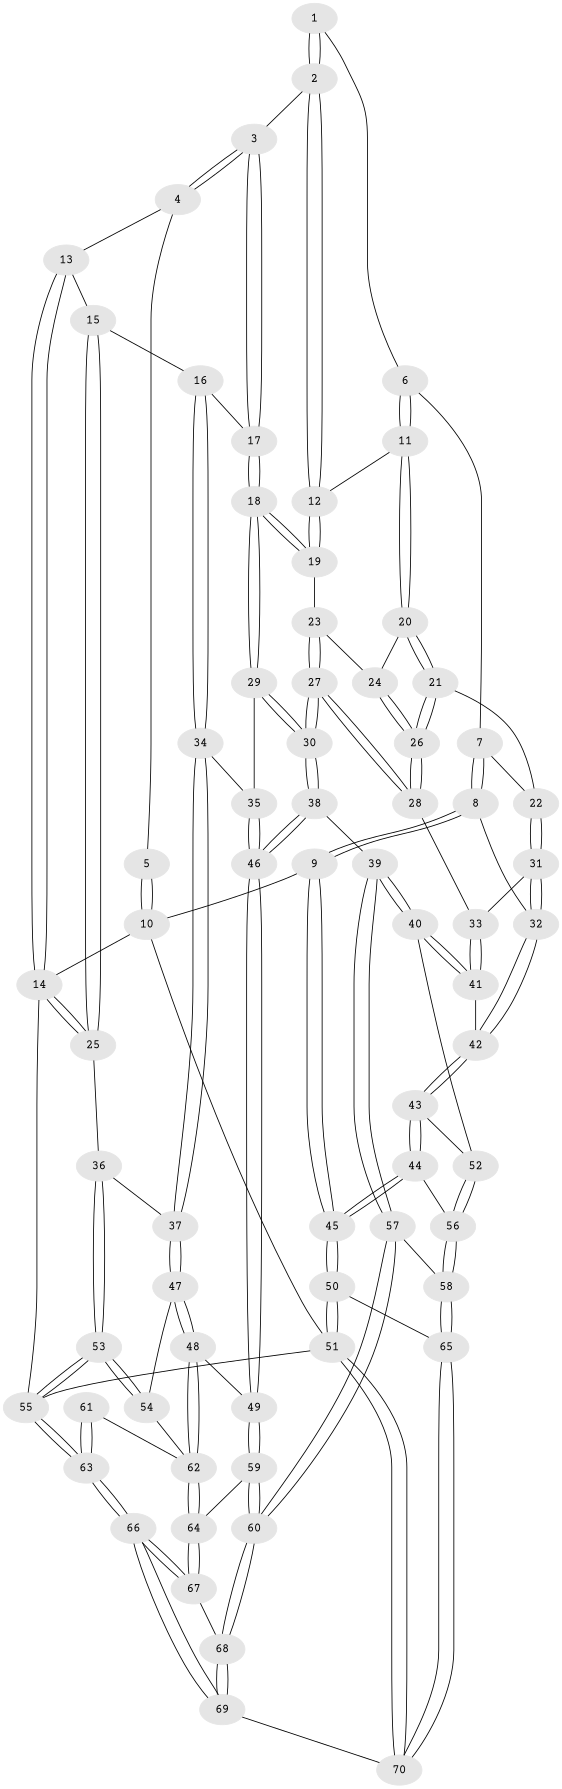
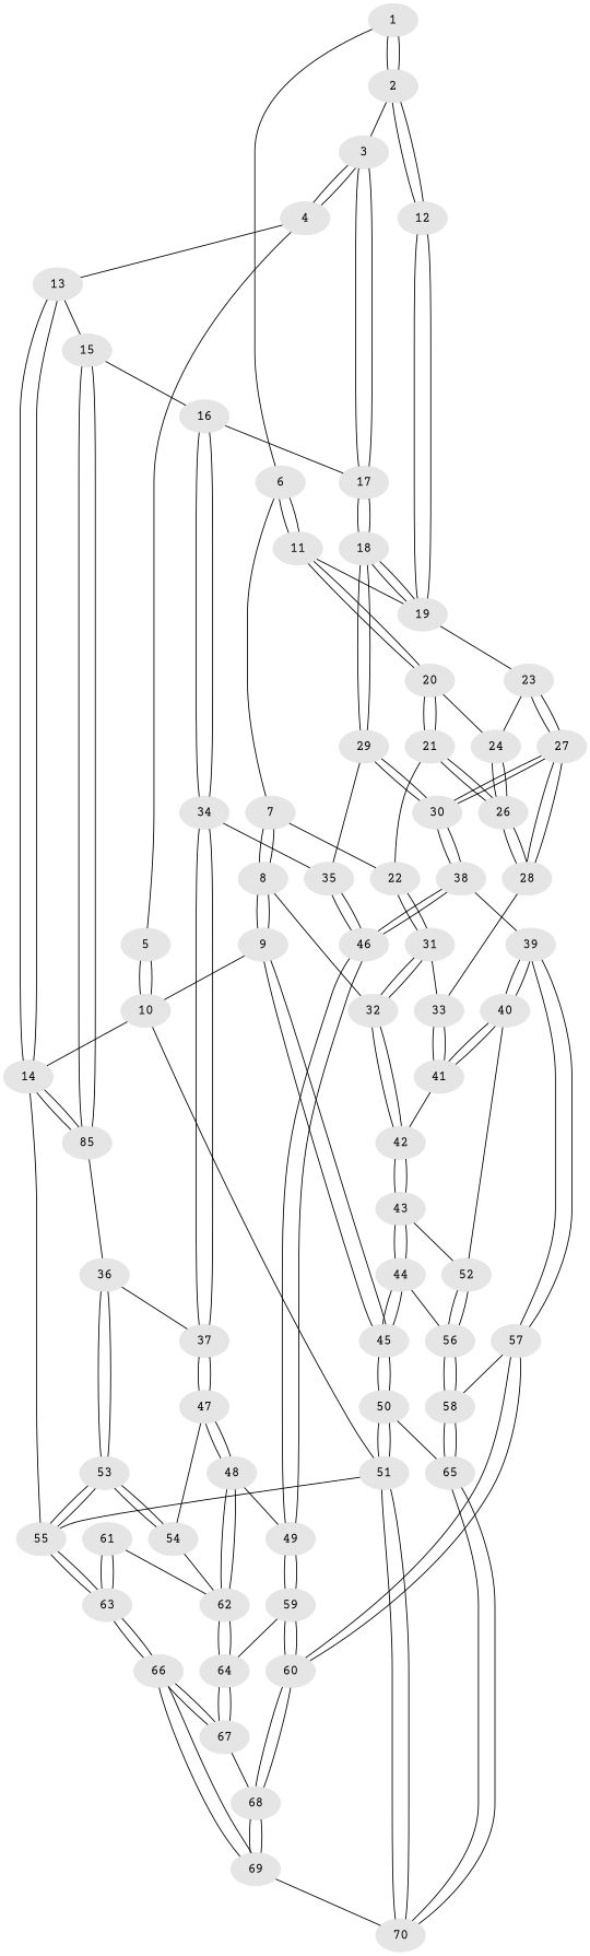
  graph {
    fontname="Courier Prime"
    node [color=gray90 fontname="Courier Prime" style=filled]
    edge [fontname="Courier Prime"]
    1
    2
    6
    3
    12
    7
    11
    4
    17
    19
    5
    13
    18
    10
    14
    15
    51
    8
    22
    20
    9
    32
    31
    45
    42
    50
-   25
+   25 [label=85]
    55
    70
    21
    24
    23
    16
    36
    63
    34
    35
    37
    29
    30
    27
    26
    28
    33
    53
    38
    41
    46
    39
    43
    47
    49
    54
    48
    40
    57
    52
    58
    60
    56
    44
    65
    59
    62
    64
    61
    66
    68
    67
    69
    1 -- 2
    1 -- 2
    1 -- 6
    2 -- 3
    2 -- 12
    2 -- 12
    6 -- 7
    6 -- 11
    6 -- 11
    3 -- 4
    3 -- 4
    3 -- 17
    3 -- 17
    12 -- 19
    12 -- 19
    7 -- 8
    7 -- 8
    7 -- 22
-   11 -- 12
+   11 -- 19
    11 -- 20
    11 -- 20
    4 -- 5
    4 -- 13
    17 -- 18
    17 -- 18
    19 -- 23
    5 -- 10
    5 -- 10
    13 -- 14
    13 -- 14
    13 -- 15
    18 -- 19
    18 -- 19
    18 -- 29
    18 -- 29
    10 -- 14
    10 -- 51
    14 -- 25
    14 -- 25
    14 -- 55
    15 -- 25
    15 -- 25
    15 -- 16
    51 -- 55
    51 -- 70
    51 -- 70
    8 -- 9
    8 -- 9
    8 -- 32
    22 -- 31
    22 -- 31
    20 -- 21
    20 -- 21
    20 -- 24
    9 -- 10
    9 -- 45
    9 -- 45
    32 -- 42
    32 -- 42
    31 -- 32
    31 -- 32
    31 -- 33
    45 -- 50
    45 -- 50
    42 -- 43
    42 -- 43
    50 -- 51
    50 -- 51
    50 -- 65
    25 -- 36
    55 -- 63
    55 -- 63
    21 -- 22
    21 -- 26
    21 -- 26
    24 -- 26
    24 -- 26
    23 -- 24
    23 -- 27
    23 -- 27
    16 -- 17
    16 -- 34
    16 -- 34
    36 -- 37
    36 -- 53
    36 -- 53
    63 -- 66
    63 -- 66
    34 -- 35
    34 -- 37
    34 -- 37
    35 -- 46
    35 -- 46
    37 -- 47
    37 -- 47
    29 -- 35
    29 -- 30
    29 -- 30
    30 -- 38
    30 -- 38
    27 -- 30
    27 -- 30
    27 -- 28
    27 -- 28
    26 -- 28
    26 -- 28
    28 -- 33
    33 -- 41
    33 -- 41
    53 -- 55
    53 -- 55
    53 -- 54
    53 -- 54
    38 -- 46
    38 -- 46
    38 -- 39
    41 -- 42
    46 -- 49
    46 -- 49
    39 -- 40
    39 -- 40
    39 -- 57
    39 -- 57
    43 -- 52
    43 -- 44
    43 -- 44
    47 -- 54
    47 -- 48
    47 -- 48
    49 -- 59
    49 -- 59
    54 -- 62
    48 -- 49
    48 -- 62
    48 -- 62
    40 -- 41
    40 -- 41
    40 -- 52
    57 -- 58
    57 -- 60
    57 -- 60
    52 -- 56
    52 -- 56
    58 -- 65
    58 -- 65
    60 -- 68
    60 -- 68
    56 -- 58
    56 -- 58
    44 -- 45
    44 -- 45
    44 -- 56
    65 -- 70
    65 -- 70
    59 -- 60
    59 -- 60
    59 -- 64
    62 -- 64
    62 -- 64
    64 -- 67
    64 -- 67
    61 -- 63
    61 -- 63
    61 -- 62
    66 -- 67
    66 -- 67
    66 -- 69
    66 -- 69
    68 -- 69
    68 -- 69
    67 -- 68
    69 -- 70
  }
